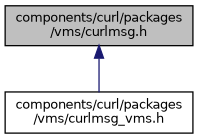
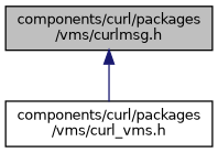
  digraph {
    node [color=black fontname=Helvetica fontsize=10 shape=record style=filled]
    n1 [fillcolor=grey75 fontcolor=black height=0.2 label="components/curl/packages\l/vms/curlmsg.h" width=0.4]
-   n2 [fillcolor=white height=0.2 label="components/curl/packages\l/vms/curlmsg_vms.h" width=0.4]
+   n2 [fillcolor=white height=0.2 label="components/curl/packages\l/vms/curl_vms.h" width=0.4]
    n1 -> n2 [color=midnightblue dir=back fontname=Helvetica fontsize=10 labelfontname=Helvetica labelfontsize=10 style=solid]
  }
